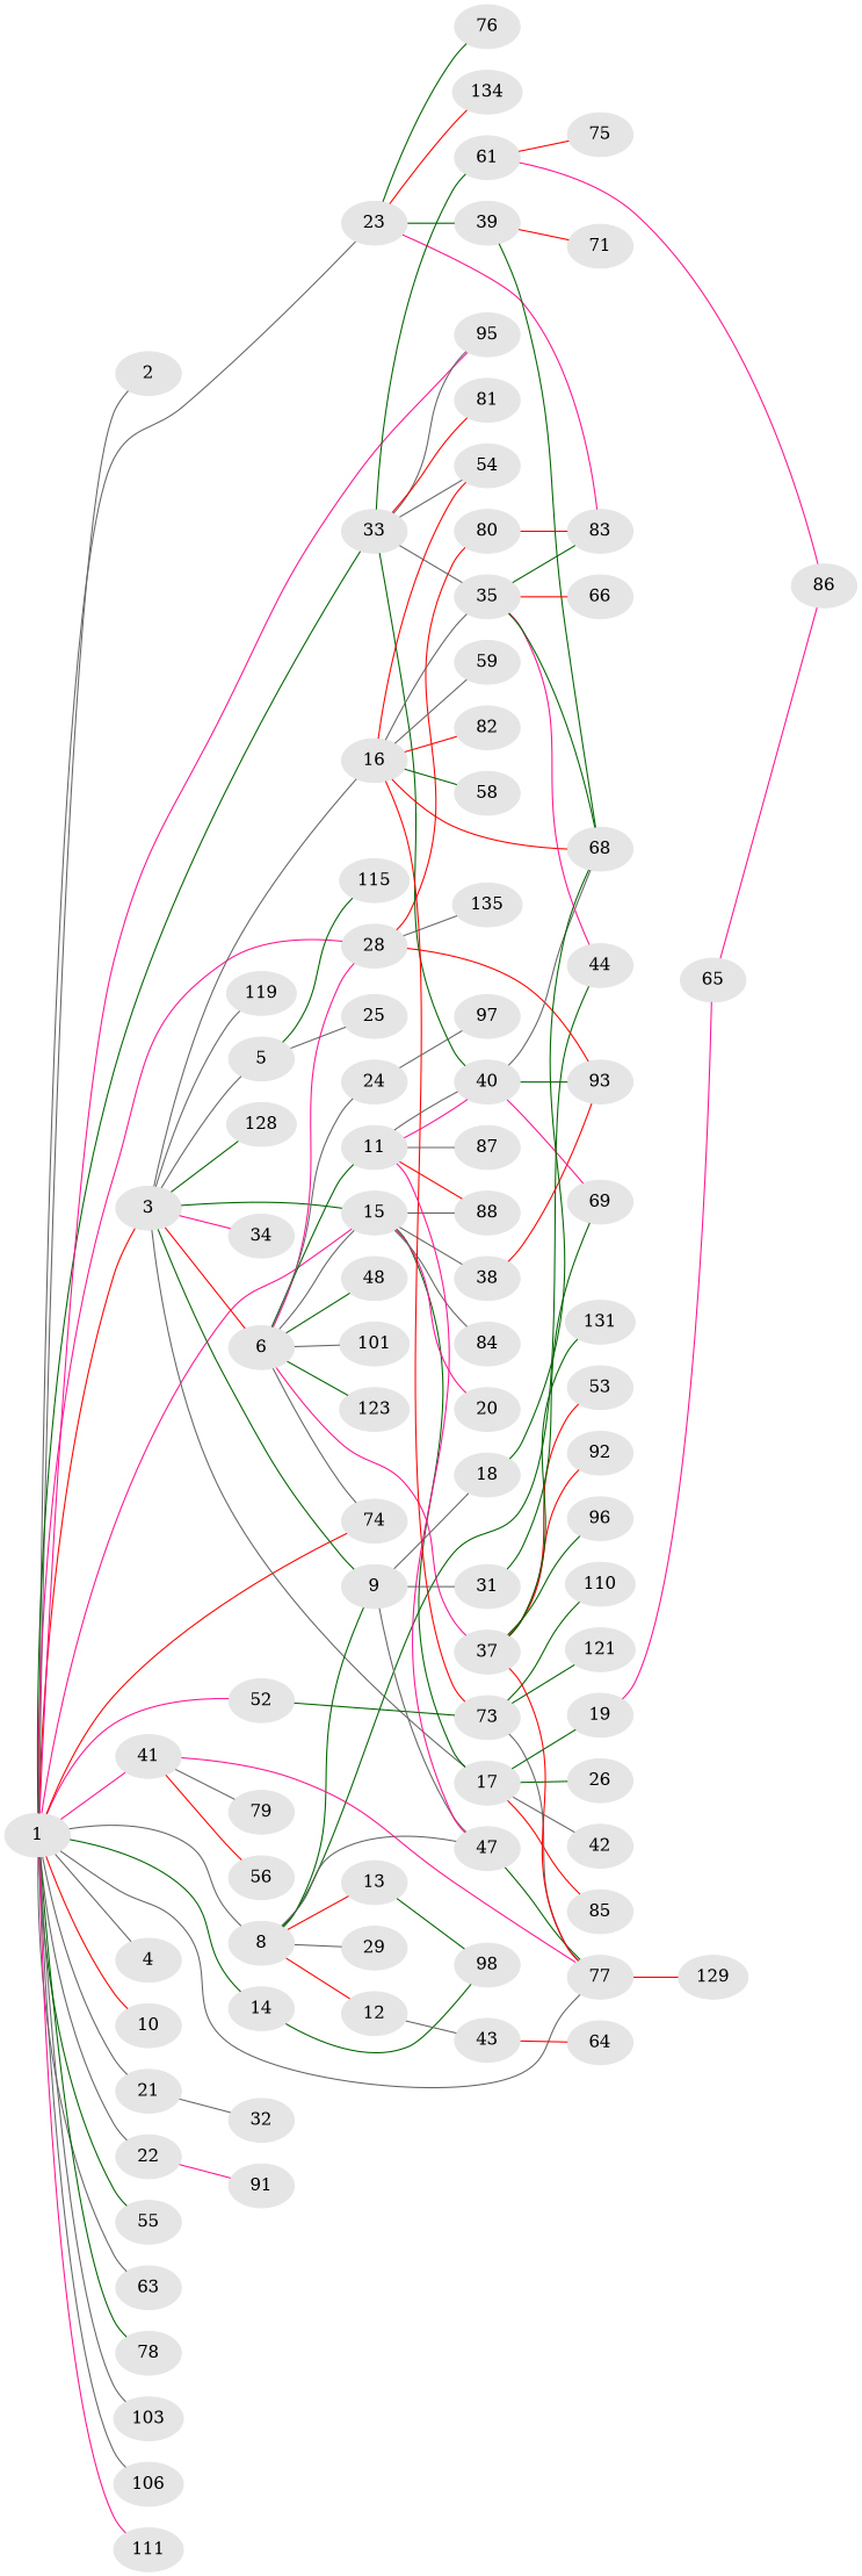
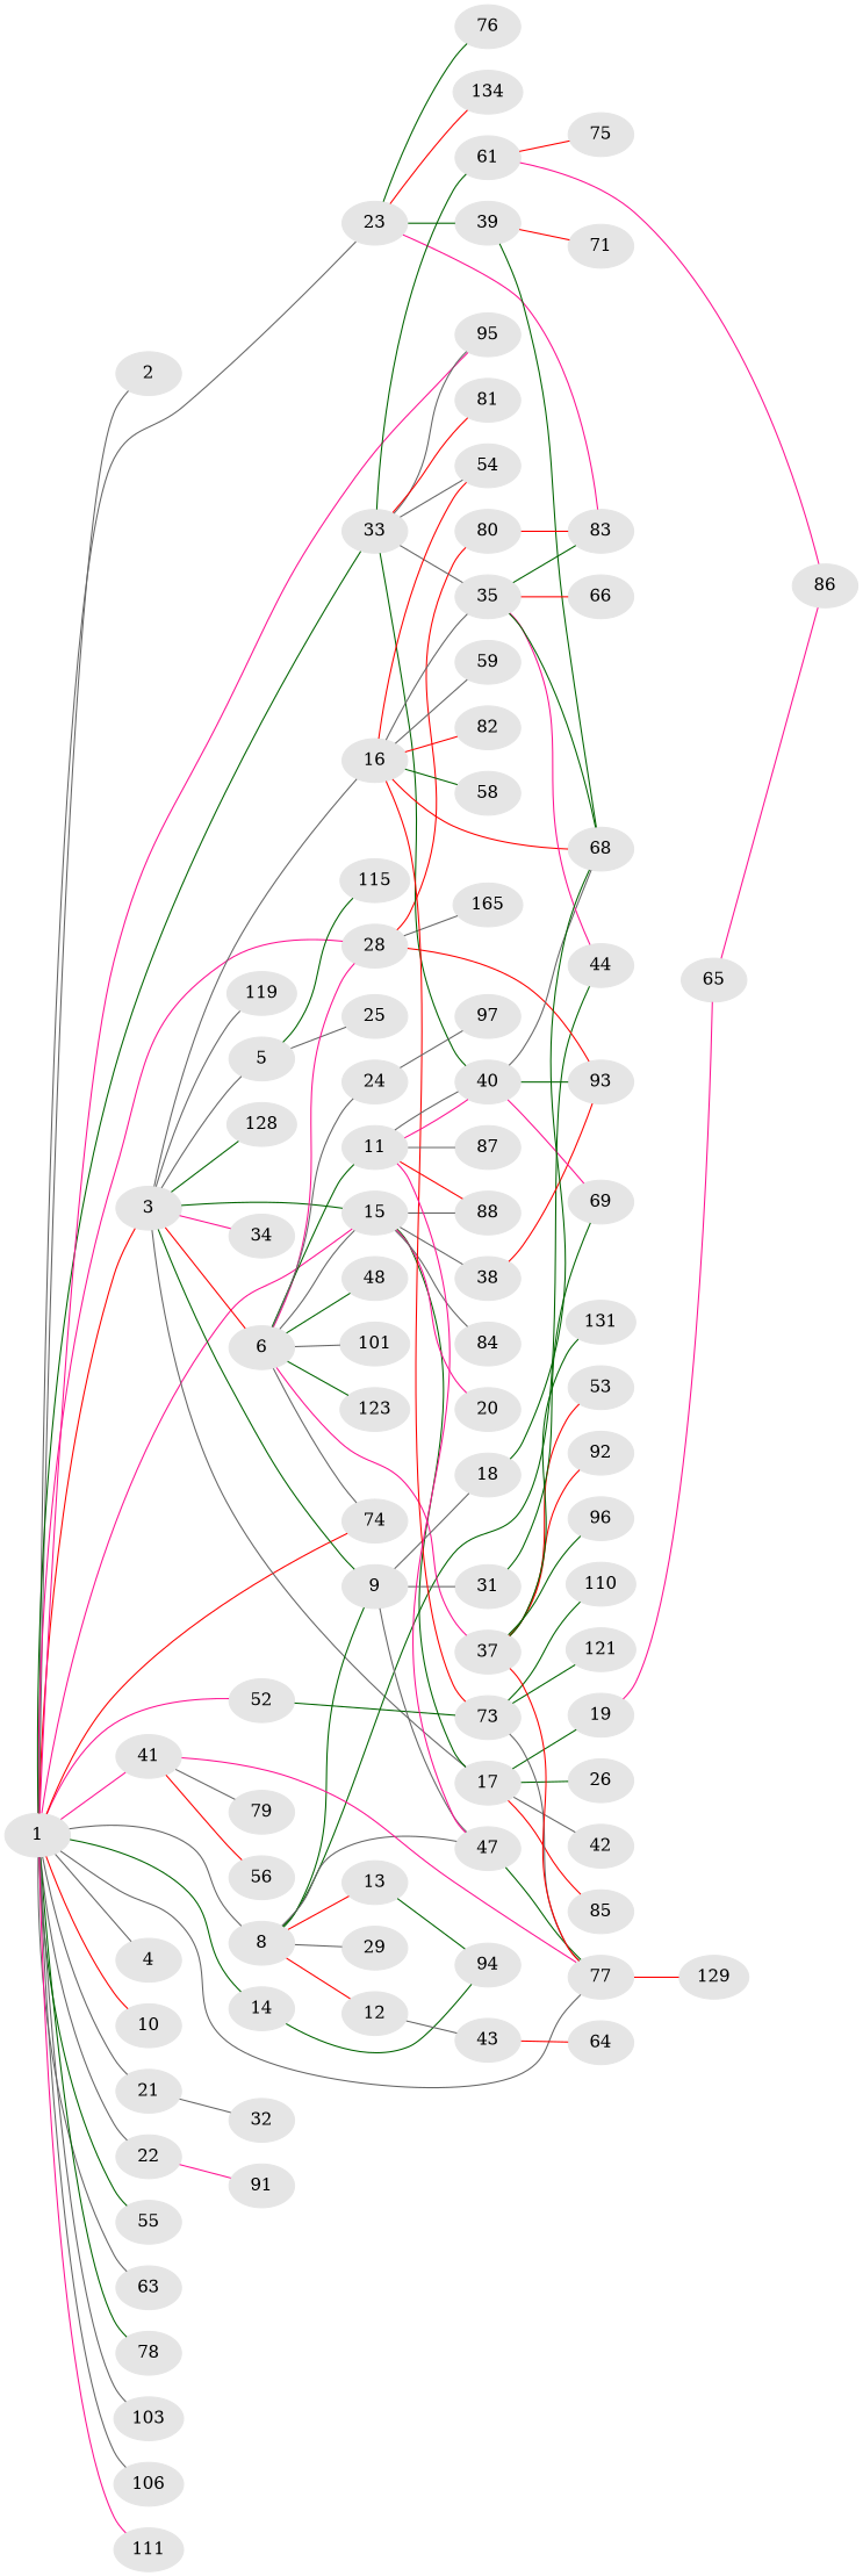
  graph {
    rankdir=LR
    node [color=gray90 style=filled]
    edge [color=gray40]
    1
    2
    3 [super="+7"]
    4
    8 [super="+62"]
    10
    14
    15 [super="+30+117"]
    21
    22
    23 [super="+27+90"]
    28
    33 [super="+72+50"]
    41
    52
    55
    63
    74 [super="+104"]
    77
    78
    95 [super="+118"]
    103
    106
    111
    5
    6
    9
    16 [super="+36+99+114+122+51"]
    17
    34
    119 [super="+127"]
    128
    12
    13
    29
    44 [super="+113"]
    47 [super="+94"]
-   98 [super="+102"]
+   98 [super="+102" label=94]
    88
    20 [super="+132"]
    38 [super="+130"]
    84
    32
    91
    39 [super="+49"]
    76
    83 [super="+126"]
    134
    80
    93 [super="+116"]
-   135
+   135 [label=165]
    40 [super="+45"]
    35
    54
    61
    81
    56
    79
    73
    129
    25
    115
    11 [super="+57"]
    24
    37 [super="+46"]
    48
    101
    123
    18 [super="+60"]
    31
    58
    59
    68 [super="+105+107"]
    82
    19
    26
    42
    85
    87
    97
    53
    92
    96
    131
    43
    69 [super="+112"]
    64
    66
    110
    121
    65
    86
    71
    75
    1 -- 2
    1 -- 3 [color=red]
    1 -- 4
    1 -- 8
    1 -- 10 [color=red]
    1 -- 14 [color=darkgreen]
    1 -- 15 [color=deeppink weight=2]
    1 -- 21
    1 -- 22
    1 -- 23
    1 -- 28 [color=deeppink]
    1 -- 33 [color=darkgreen]
    1 -- 41 [color=deeppink]
    1 -- 52 [color=deeppink]
    1 -- 55 [color=darkgreen]
    1 -- 63
    1 -- 74 [color=red]
    1 -- 77
    1 -- 78 [color=darkgreen]
    1 -- 95 [color=deeppink]
    1 -- 103
    1 -- 106
    1 -- 111 [color=deeppink]
    3 -- 15 [color=darkgreen]
    3 -- 5
    3 -- 6 [color=red]
    3 -- 9 [color=darkgreen]
    3 -- 16
    3 -- 17
    3 -- 34 [color=deeppink]
    3 -- 119
    3 -- 128 [color=darkgreen]
    8 -- 9 [color=darkgreen]
    8 -- 12 [color=red]
    8 -- 13 [color=red]
    8 -- 29
    8 -- 44 [color=darkgreen]
    8 -- 47
    14 -- 98 [color=darkgreen]
    15 -- 17 [color=darkgreen]
    15 -- 88
    15 -- 20 [color=deeppink]
    15 -- 38
    15 -- 84
    21 -- 32
    22 -- 91 [color=deeppink]
    23 -- 39 [color=darkgreen]
    23 -- 76 [color=darkgreen]
    23 -- 83 [color=deeppink]
    23 -- 134 [color=red]
    28 -- 80 [color=red]
    28 -- 93 [color=red]
    28 -- 135
    33 -- 95
    33 -- 40 [color=darkgreen]
    33 -- 35
    33 -- 54
    33 -- 61 [color=darkgreen]
    33 -- 81 [color=red]
    41 -- 77 [color=deeppink]
    41 -- 56 [color=red]
    41 -- 79
    52 -- 73 [color=darkgreen]
    77 -- 129 [color=red]
    5 -- 25
    5 -- 115 [color=darkgreen]
    6 -- 15
    6 -- 28 [color=deeppink]
    6 -- 74
    6 -- 11 [color=darkgreen]
    6 -- 24
    6 -- 37 [color=deeppink]
    6 -- 48 [color=darkgreen]
    6 -- 101
    6 -- 123 [color=darkgreen]
    9 -- 47
    9 -- 18
    9 -- 31
    16 -- 35
    16 -- 54 [color=red]
    16 -- 73 [color=red]
    16 -- 58 [color=darkgreen]
    16 -- 59
    16 -- 68 [color=red]
    16 -- 82 [color=red]
    17 -- 19 [color=darkgreen]
    17 -- 26 [color=darkgreen]
    17 -- 42
    17 -- 85 [color=red]
    12 -- 43
    13 -- 98 [color=darkgreen]
    47 -- 77 [color=darkgreen]
    38 -- 93 [color=red]
    39 -- 68 [color=darkgreen]
    39 -- 71 [color=red]
    80 -- 83 [color=red]
    40 -- 93 [color=darkgreen]
    40 -- 68
    40 -- 69 [color=deeppink]
    35 -- 44 [color=deeppink]
    35 -- 83 [color=darkgreen]
    35 -- 68 [color=darkgreen]
    35 -- 66 [color=red]
    61 -- 86 [color=deeppink]
    61 -- 75 [color=red]
    73 -- 77
    73 -- 110 [color=darkgreen]
    73 -- 121 [color=darkgreen]
    11 -- 47 [color=deeppink]
    11 -- 88 [color=red]
    11 -- 40 [color=deeppink]
    11 -- 40
    11 -- 87
    24 -- 97
    37 -- 77 [color=red weight=2]
    37 -- 53 [color=red]
    37 -- 92 [color=red]
    37 -- 96 [color=darkgreen]
    37 -- 131 [color=darkgreen]
    18 -- 68 [color=darkgreen]
    31 -- 69 [color=darkgreen]
    19 -- 65 [color=deeppink]
    43 -- 64 [color=red]
    65 -- 86 [color=deeppink]
  }
